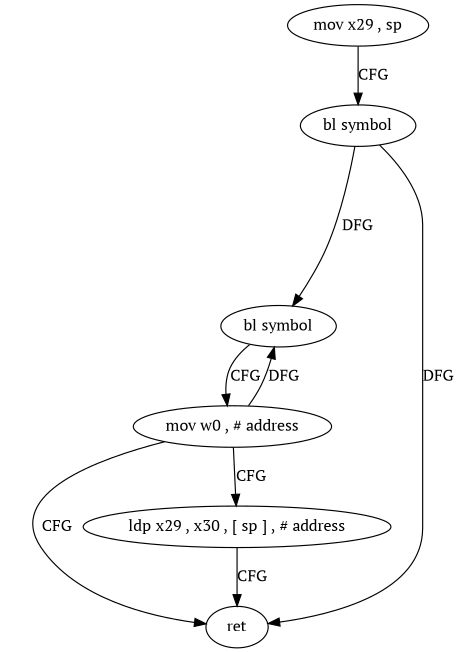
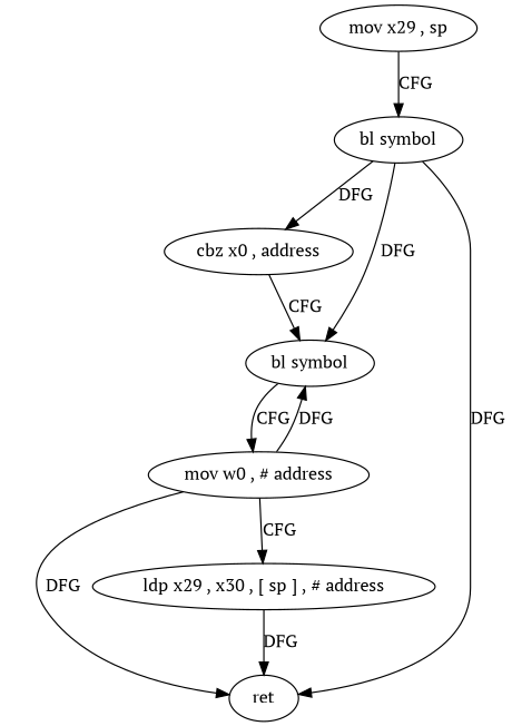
  digraph {
    fontname="PT Serif"
    node [fontname="PT Serif"]
    edge [fontname="PT Serif"]
    n1 [label="mov x29 , sp"]
    n2 [label="bl symbol"]
+   n3 [label="cbz x0 , address"]
    n4 [label="bl symbol"]
    n5 [label=ret]
    n6 [label="mov w0 , # address"]
    n7 [label="ldp x29 , x30 , [ sp ] , # address"]
    n1 -> n2 [label=CFG]
+   n2 -> n3 [label=DFG]
    n2 -> n4 [label=DFG]
    n2 -> n5 [label=DFG]
+   n3 -> n4 [label=CFG]
    n4 -> n6 [label=CFG]
    n6 -> n4 [label=DFG]
-   n6 -> n5 [label=CFG]
+   n6 -> n5 [label=DFG]
    n6 -> n7 [label=CFG]
-   n7 -> n5 [label=CFG]
+   n7 -> n5 [label=DFG]
  }
